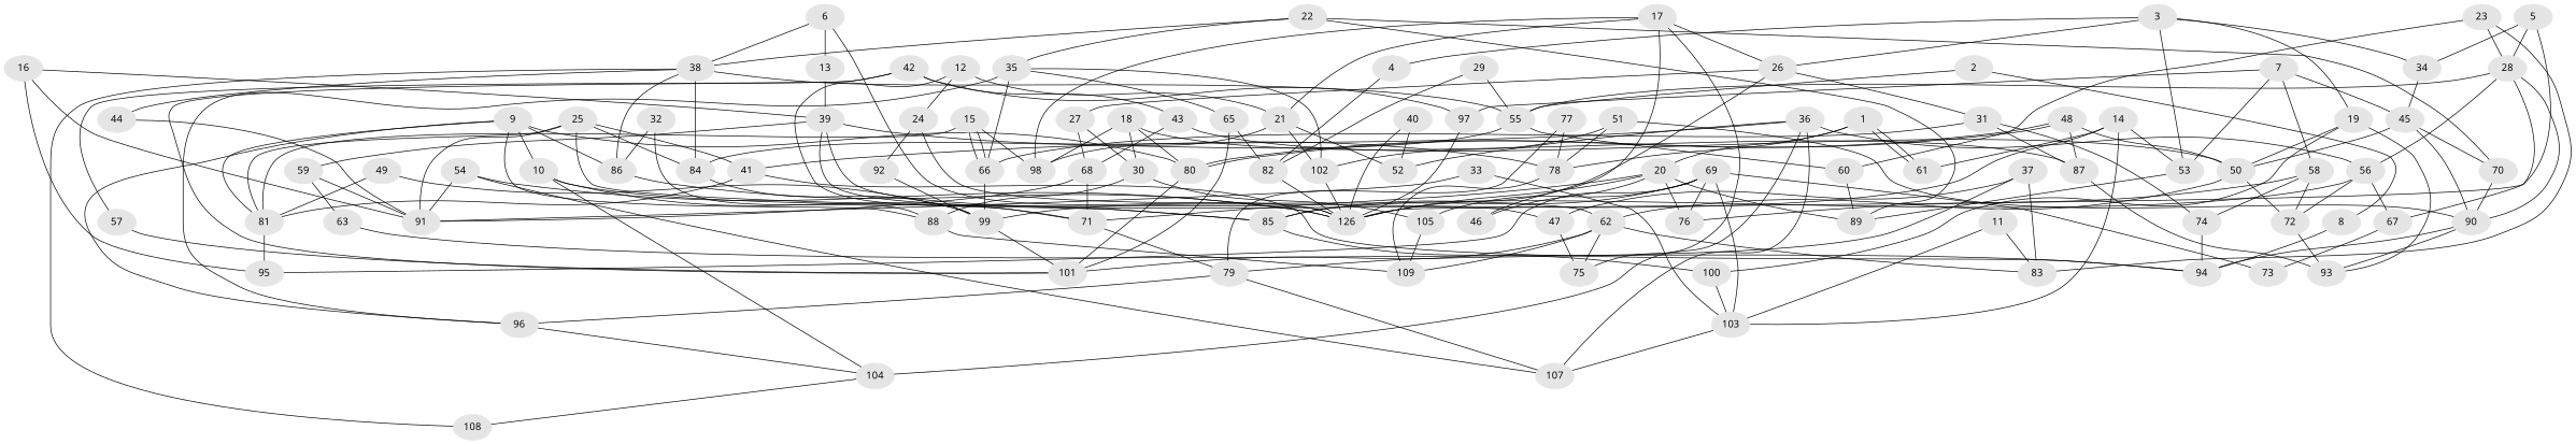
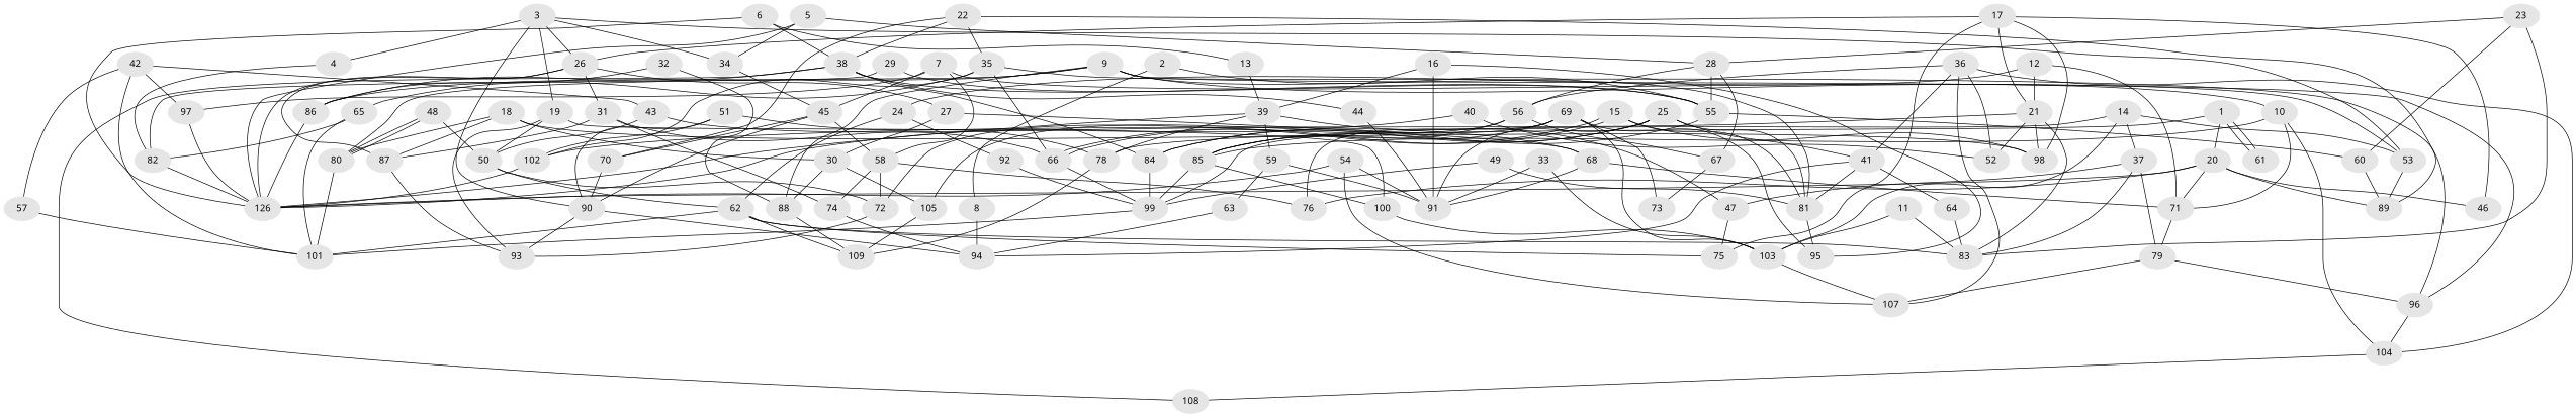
  graph {
    fontname="Noto Sans"
    node [color=gray90 fontname="Noto Sans" style=filled]
    edge [fontname="Noto Sans"]
    1
    20
    61
    78
    n5 [label=126]
    71
    46
    76
    89
    109
    2
    8
    55
    94
    60
    84
    104
    108
    3
    4
    19
    26
    34
    53
    82
    50
    93
    100
    87
    27
    31
    45
    5
    28
    56
    67
    90
    6
    13
    38
    39
    17
    21
    98
    75
    86
    44
    7
    58
    97
    70
    74
    72
    9
    10
    80
    81
    88
    96
    85
    101
    95
    79
    99
    11
    83
    103
    107
    12
    24
    52
    102
    62
    92
    47
    59
    14
    15
    66
    16
    91
    18
    30
    105
    22
    35
    65
    23
    25
    41
+   64
    68
    73
    29
    32
    33
    36
    37
    63
    40
    42
    43
    57
    48
    49
    51
    54
    69
-   77
    1 -- 20
    1 -- 61
    1 -- 61
    1 -- 78
    20 -- n5
    20 -- 71
    20 -- 46
    20 -- 76
    20 -- 89
    78 -- 109
    71 -- 79
    2 -- 8
    2 -- 55
    8 -- 94
    55 -- 60
    55 -- 84
    60 -- 89
    84 -- 99
    104 -- 108
    3 -- 4
    3 -- 19
    3 -- 26
    3 -- 34
    3 -- 53
    4 -- 82
    19 -- 50
    19 -- 93
    19 -- 100
    26 -- n5
-   48 -- 87
+   26 -- 87
    26 -- 27
    26 -- 31
    34 -- 45
    53 -- 89
    82 -- n5
    50 -- 72
    50 -- 62
    100 -- 103
    87 -- 93
    27 -- 30
    27 -- 68
    31 -- 87
    31 -- 74
    31 -- 66
-   45 -- 50
+   45 -- 58
    45 -- 90
    45 -- 70
    5 -- n5
    5 -- 34
    5 -- 28
    28 -- 55
    28 -- 56
    28 -- 67
-   28 -- 90
+   3 -- 90
    56 -- 67
    56 -- 72
    56 -- 85
    67 -- 73
    90 -- 94
    90 -- 93
    6 -- n5
    6 -- 13
    6 -- 38
    13 -- 39
    38 -- 55
    38 -- 84
    38 -- 108
    38 -- 86
    38 -- 44
    39 -- 78
    39 -- n5
    39 -- 47
    39 -- 59
    17 -- 46
    17 -- 26
    17 -- 21
    17 -- 98
    17 -- 75
    21 -- 98
+   21 -- 83
    21 -- 52
    21 -- 102
    86 -- n5
    44 -- 91
    7 -- 53
    7 -- 45
    7 -- 58
    7 -- 97
    58 -- 76
    58 -- 74
    58 -- 72
    97 -- n5
    70 -- 90
    74 -- 94
    72 -- 93
    9 -- 86
    9 -- 10
    9 -- 80
    9 -- 81
    9 -- 88
    9 -- 96
    10 -- 71
    10 -- 104
    10 -- 85
    80 -- 101
    81 -- 95
    88 -- 109
    96 -- 104
    85 -- 100
+   85 -- 99
    79 -- 96
    79 -- 107
    99 -- 101
    11 -- 83
    11 -- 103
    103 -- 107
    12 -- 71
    12 -- 21
    12 -- 24
    24 -- 62
    24 -- 92
    102 -- n5
    62 -- 109
    62 -- 75
    62 -- 101
    62 -- 83
    92 -- 99
    47 -- 75
    59 -- 91
    59 -- 63
-   14 -- 61
+   14 -- 37
    14 -- 53
    14 -- 99
    14 -- 103
    15 -- 98
    15 -- 81
    15 -- 66
    15 -- 66
    66 -- 99
    16 -- 39
    16 -- 95
    16 -- 91
    18 -- 87
    18 -- 98
    18 -- 80
    18 -- 30
    30 -- 88
    30 -- 105
    105 -- 109
    22 -- 89
    22 -- 38
    22 -- 70
    22 -- 35
    35 -- 96
    35 -- 102
    35 -- 66
    35 -- 65
    65 -- 82
    65 -- 101
    23 -- 60
    23 -- 28
    23 -- 83
    25 -- 84
    25 -- 81
    25 -- 85
    25 -- 91
    25 -- 41
    41 -- 94
    41 -- 81
+   41 -- 64
+   64 -- 83
    68 -- 71
    68 -- 91
    29 -- 55
    29 -- 82
    32 -- 86
    32 -- 88
    33 -- 103
    33 -- 91
    36 -- 104
    36 -- 56
    36 -- 107
    36 -- 52
    36 -- 41
    37 -- 79
    37 -- 83
    37 -- 47
    63 -- 94
    40 -- n5
    40 -- 52
    42 -- 97
    42 -- 101
    42 -- 43
    42 -- 57
    43 -- 50
    43 -- 68
    57 -- 101
    48 -- 50
    48 -- 80
    48 -- 80
    49 -- 81
    49 -- 99
    51 -- 78
    51 -- 90
    51 -- 102
    54 -- n5
    54 -- 107
    54 -- 91
    69 -- 76
    69 -- 85
    69 -- 95
    69 -- 103
    69 -- 105
    69 -- 73
-   77 -- 78
-   77 -- 79
  }
